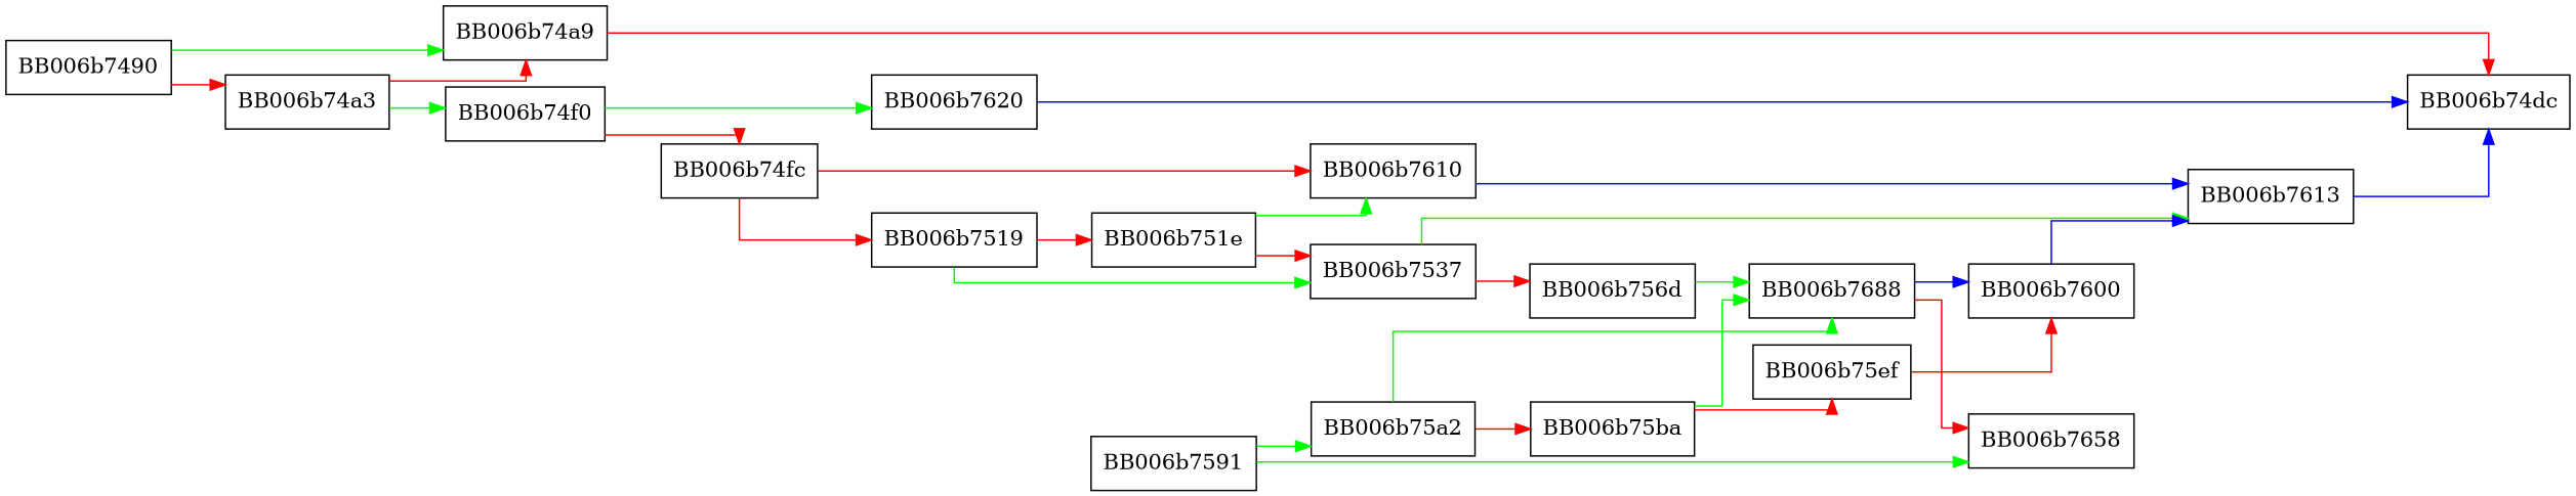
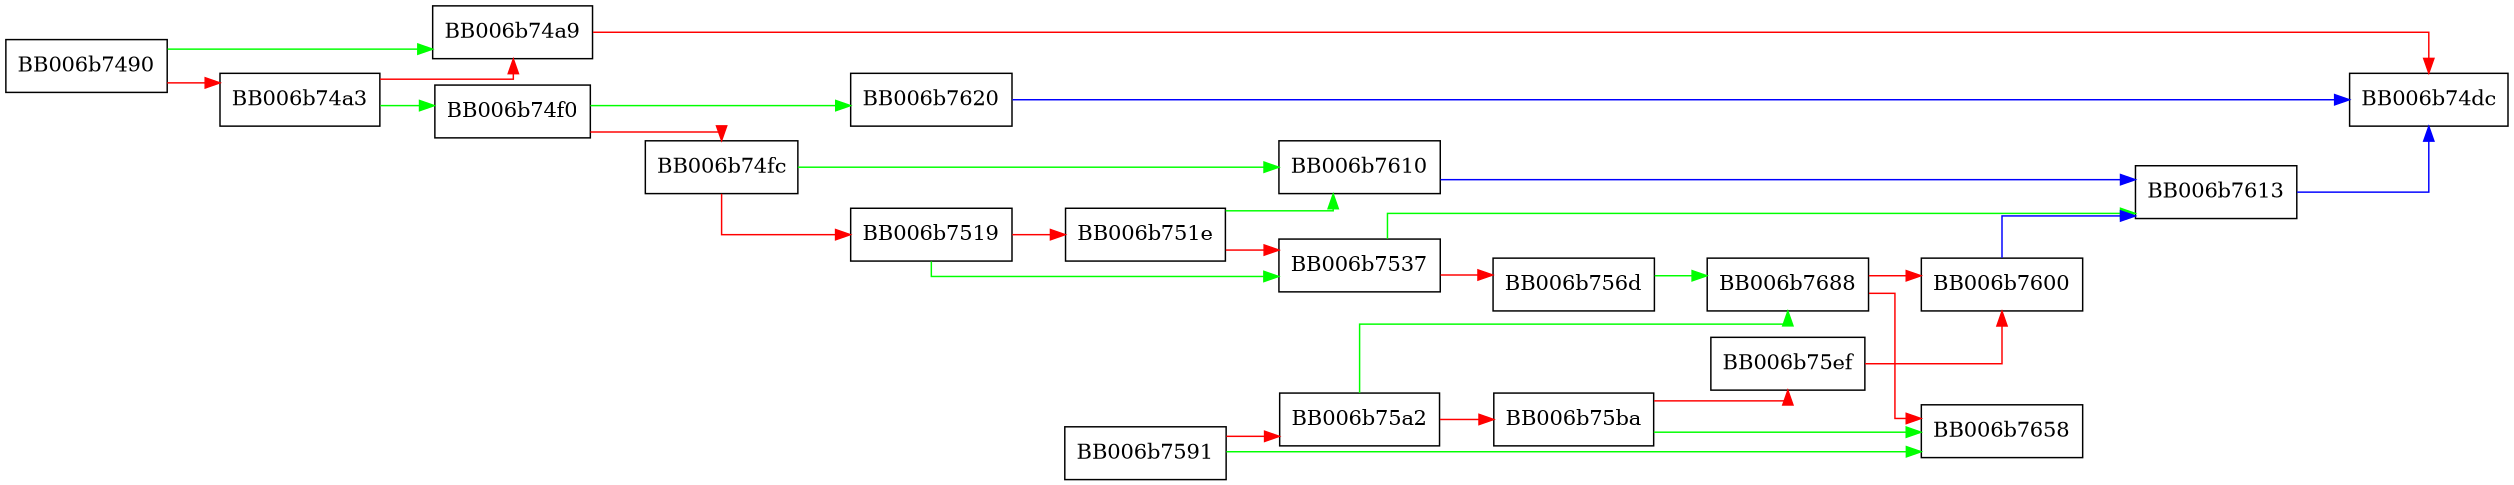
  digraph {
    rankdir=LR
    splines=ortho
    node [shape=box]
    edge [color=red]
    BB006b7490
    BB006b74a9
    BB006b74a3
    BB006b74dc
    BB006b74f0
    BB006b7620
    BB006b74fc
    BB006b7610
    BB006b7519
    BB006b7613
    BB006b7537
    BB006b751e
    BB006b756d
    BB006b7688
    BB006b7600
    BB006b7658
    BB006b7591
    BB006b75a2
    BB006b75ba
    BB006b75ef
    BB006b7490 -> BB006b74a9 [color=green]
    BB006b7490 -> BB006b74a3
    BB006b74a9 -> BB006b74dc
    BB006b74a3 -> BB006b74a9
    BB006b74a3 -> BB006b74f0 [color=green]
    BB006b74f0 -> BB006b7620 [color=green]
    BB006b74f0 -> BB006b74fc
    BB006b7620 -> BB006b74dc [color=blue]
-   BB006b74fc -> BB006b7610
+   BB006b74fc -> BB006b7610 [color=green]
    BB006b74fc -> BB006b7519
    BB006b7610 -> BB006b7613 [color=blue]
    BB006b7519 -> BB006b7537 [color=green]
    BB006b7519 -> BB006b751e
    BB006b7613 -> BB006b74dc [color=blue]
    BB006b7537 -> BB006b7613 [color=green]
    BB006b7537 -> BB006b756d
    BB006b751e -> BB006b7610 [color=green]
    BB006b751e -> BB006b7537
    BB006b756d -> BB006b7688 [color=green]
-   BB006b7688 -> BB006b7600 [color=blue]
+   BB006b7688 -> BB006b7600
    BB006b7688 -> BB006b7658
    BB006b7600 -> BB006b7613 [color=blue]
    BB006b7591 -> BB006b7658 [color=green]
-   BB006b7591 -> BB006b75a2 [color=green]
+   BB006b7591 -> BB006b75a2
    BB006b75a2 -> BB006b7688 [color=green]
    BB006b75a2 -> BB006b75ba
-   BB006b75ba -> BB006b7688 [color=green]
+   BB006b75ba -> BB006b7658 [color=green]
    BB006b75ba -> BB006b75ef
    BB006b75ef -> BB006b7600
  }
